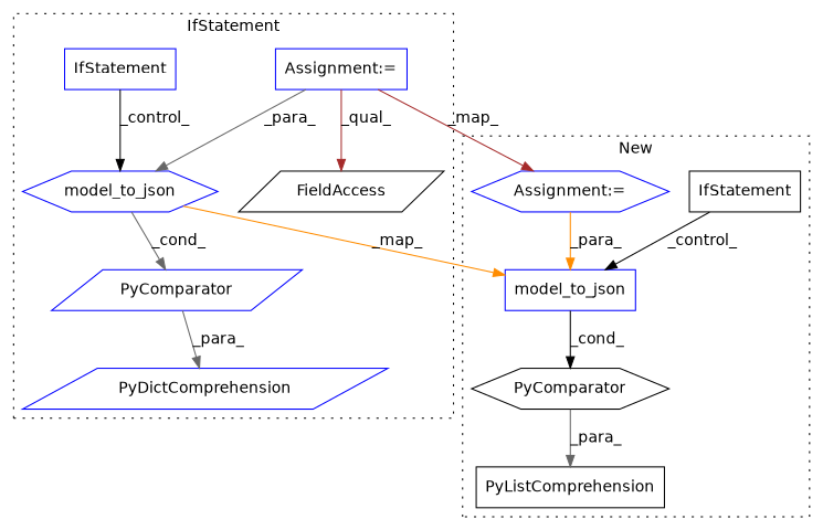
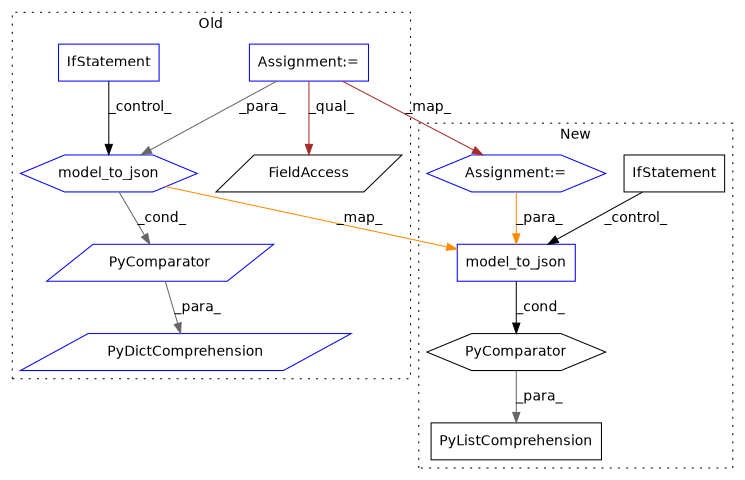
  digraph {
    fontname="DejaVu Sans"
    node [a=32 l=24 s=8509 shape=box color=blue fontname="DejaVu Sans"]
    edge [color=gray40 fontname="DejaVu Sans"]
    n1 [l="14,1" label=model_to_json s="8426,8444" shape=hexagon]
    n2 [a=25 label=IfStatement]
    n3 [a=110 l=127 label=PyDictComprehension s=8414 shape=parallelogram]
    n4 [a=113 label=PyComparator shape=parallelogram]
    n5 [a=7 label="Assignment:="]
    n6 [a=22 l=7 label=FieldAccess s=8414 shape=parallelogram color=black]
    n7 [l="14,1" label=model_to_json s="8393,8411"]
    n8 [a=109 l=115 label=PyListComprehension s=8393 color=black]
    n9 [a=25 label=IfStatement s=8476 color=black]
    n10 [a=113 label=PyComparator s=8476 shape=hexagon color=black]
    n11 [a=7 label="Assignment:=" s=8476 shape=hexagon]
    subgraph cluster_1 {
-     label=IfStatement
+     label=Old
      style=dotted
      n1
      n2
      n3
      n4
      n5
      n6
    }
    subgraph cluster_2 {
      label=New
      style=dotted
      n7
      n8
      n9
      n10
      n11
    }
    n1 -> n4 [label=_cond_]
    n1 -> n7 [label=_map_ color=darkorange]
    n2 -> n1 [label=_control_ color=black]
    n4 -> n3 [label=_para_]
    n5 -> n1 [label=_para_]
    n5 -> n6 [label=_qual_ color=brown]
    n5 -> n11 [label=_map_ color=brown]
    n7 -> n10 [label=_cond_ color=black]
    n9 -> n7 [label=_control_ color=black]
    n10 -> n8 [label=_para_]
    n11 -> n7 [label=_para_ color=darkorange]
  }
